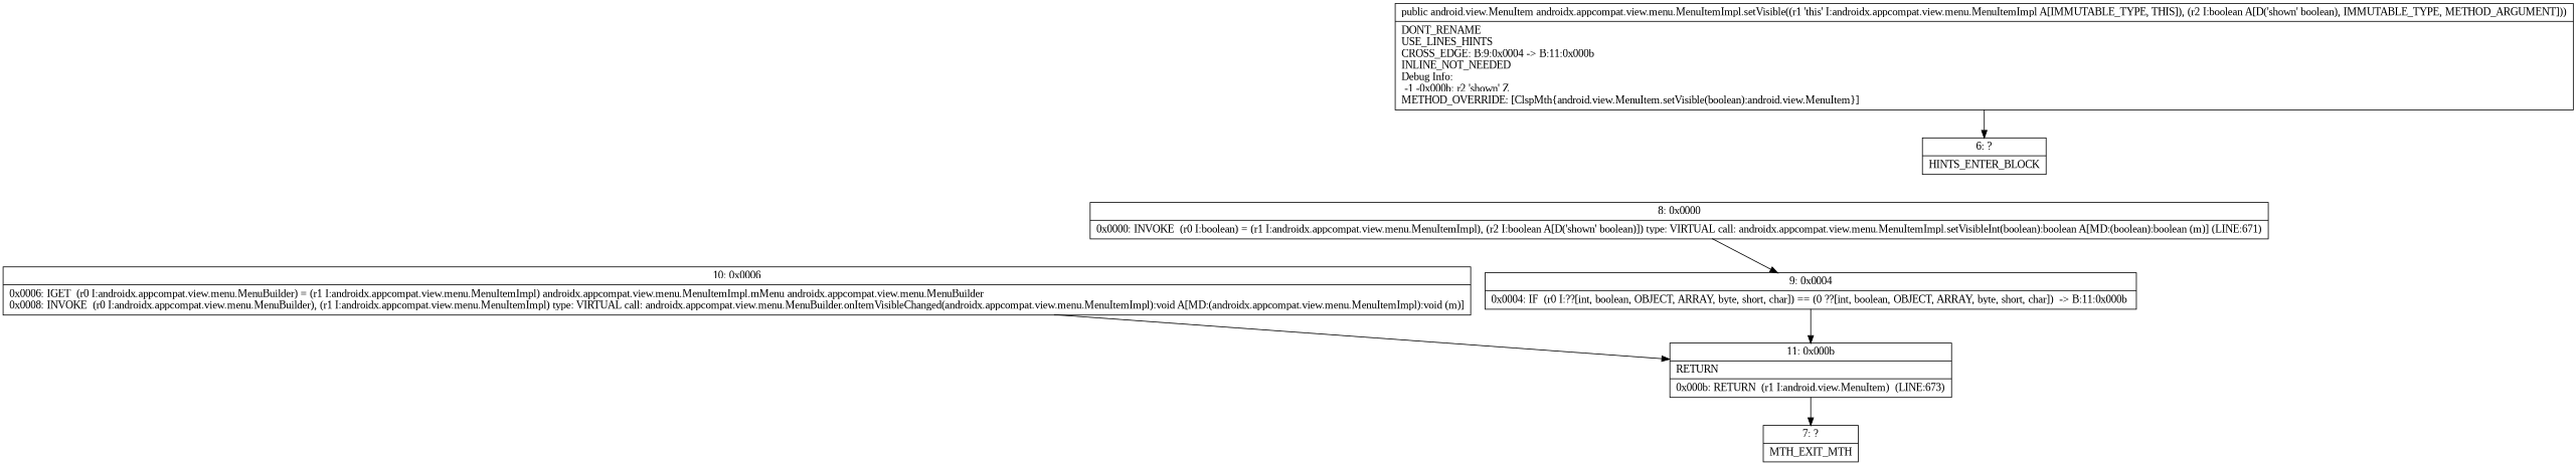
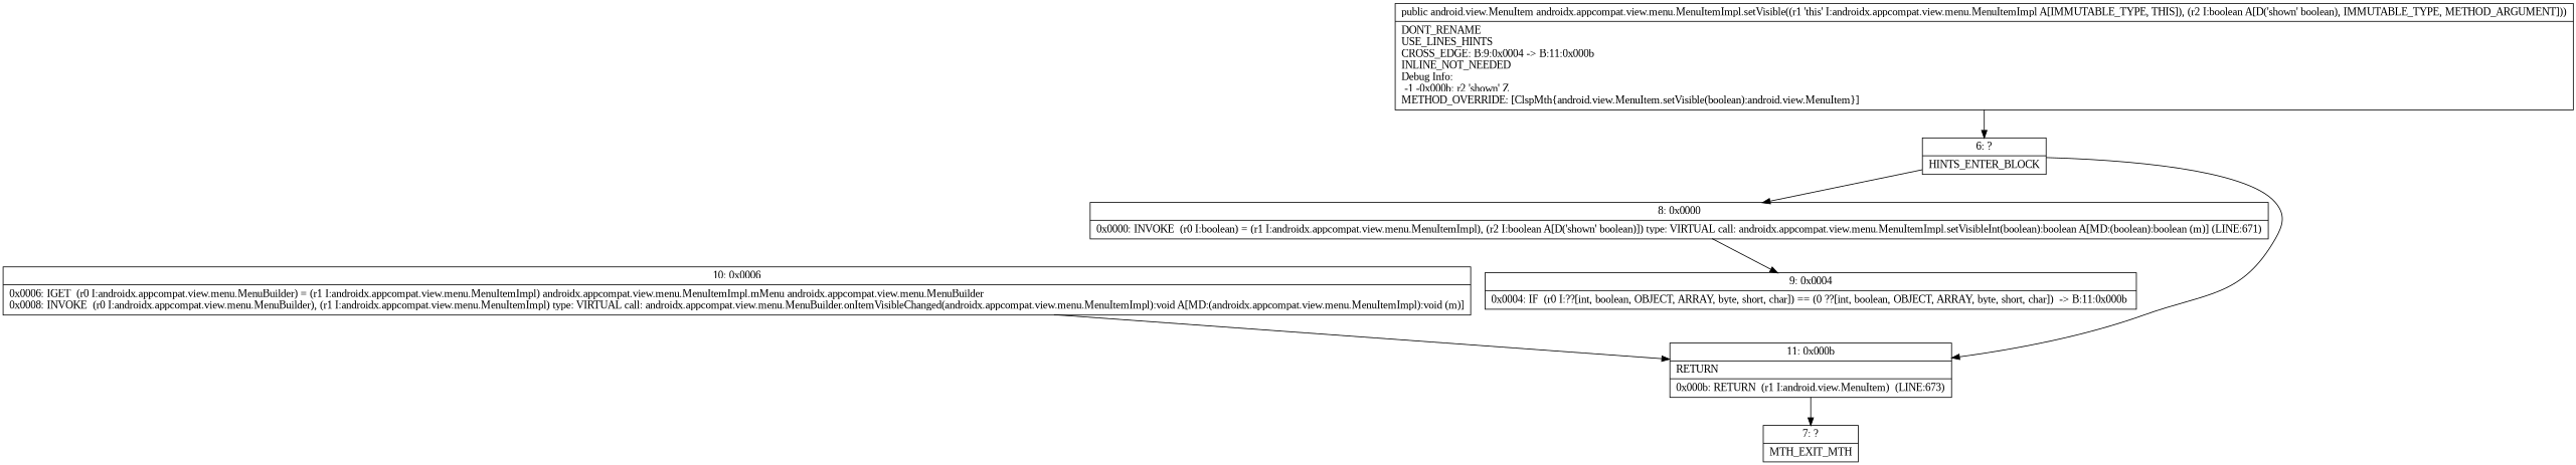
  digraph {
    fontname="Liberation Serif"
    node [fontname="Liberation Serif" shape=record]
    edge [fontname="Liberation Serif"]
    n1 [label="{6\:\ ?|HINTS_ENTER_BLOCK\l}"]
    n2 [label="{8\:\ 0x0000|0x0000: INVOKE  (r0 I:boolean) = (r1 I:androidx.appcompat.view.menu.MenuItemImpl), (r2 I:boolean A[D('shown' boolean)]) type: VIRTUAL call: androidx.appcompat.view.menu.MenuItemImpl.setVisibleInt(boolean):boolean A[MD:(boolean):boolean (m)] (LINE:671)\l}"]
    n3 [label="{9\:\ 0x0004|0x0004: IF  (r0 I:??[int, boolean, OBJECT, ARRAY, byte, short, char]) == (0 ??[int, boolean, OBJECT, ARRAY, byte, short, char])  \-\> B:11:0x000b \l}"]
    n4 [label="{11\:\ 0x000b|RETURN\l|0x000b: RETURN  (r1 I:android.view.MenuItem)  (LINE:673)\l}"]
    n5 [label="{10\:\ 0x0006|0x0006: IGET  (r0 I:androidx.appcompat.view.menu.MenuBuilder) = (r1 I:androidx.appcompat.view.menu.MenuItemImpl) androidx.appcompat.view.menu.MenuItemImpl.mMenu androidx.appcompat.view.menu.MenuBuilder \l0x0008: INVOKE  (r0 I:androidx.appcompat.view.menu.MenuBuilder), (r1 I:androidx.appcompat.view.menu.MenuItemImpl) type: VIRTUAL call: androidx.appcompat.view.menu.MenuBuilder.onItemVisibleChanged(androidx.appcompat.view.menu.MenuItemImpl):void A[MD:(androidx.appcompat.view.menu.MenuItemImpl):void (m)]\l}"]
    n6 [label="{7\:\ ?|MTH_EXIT_MTH\l}"]
    n7 [label="{public android.view.MenuItem androidx.appcompat.view.menu.MenuItemImpl.setVisible((r1 'this' I:androidx.appcompat.view.menu.MenuItemImpl A[IMMUTABLE_TYPE, THIS]), (r2 I:boolean A[D('shown' boolean), IMMUTABLE_TYPE, METHOD_ARGUMENT]))  | DONT_RENAME\lUSE_LINES_HINTS\lCROSS_EDGE: B:9:0x0004 \-\> B:11:0x000b\lINLINE_NOT_NEEDED\lDebug Info:\l  \-1 \-0x000b: r2 'shown' Z\lMETHOD_OVERRIDE: [ClspMth\{android.view.MenuItem.setVisible(boolean):android.view.MenuItem\}]\l}"]
+   n1 -> n2
    n2 -> n3
-   n3 -> n4
+   n1 -> n4
    n4 -> n6
    n5 -> n4
    n7 -> n1
  }
